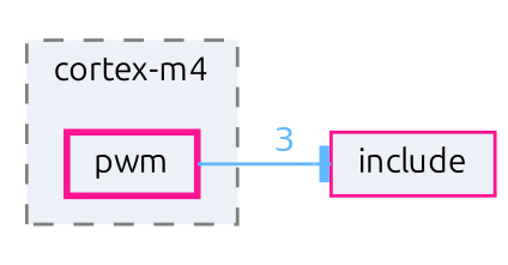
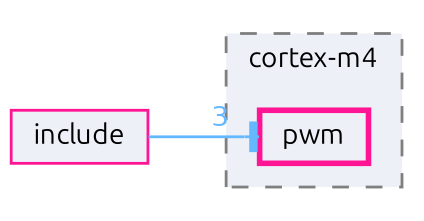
  digraph {
    compound=true
    rankdir=LR
    fontname=Ubuntu
    node [color=deeppink fillcolor="#edf0f7" fontname=Ubuntu fontsize=10 shape=box]
    n1 [height=0.2 label=pwm style="filled,bold" width=0.4]
    n2 [height=0.2 label=include style=filled width=0.4]
    subgraph cluster_1 {
      bgcolor="#edf0f7"
      fontsize=10
      label="cortex-m4"
      pencolor=grey50
      style="filled,dashed"
      n1
    }
-   n1 -> n2 [color=steelblue1 fontcolor=steelblue1 fontname=Ubuntu fontsize=10 headlabel=3 labeldistance=1.5 labelfontname=Helvetica labelfontsize=10 arrowhead=tee]
+   n2 -> n1 [color=steelblue1 fontcolor=steelblue1 fontname=Ubuntu fontsize=10 headlabel=3 labeldistance=1.5 labelfontname=Helvetica labelfontsize=10 arrowhead=tee]
  }
